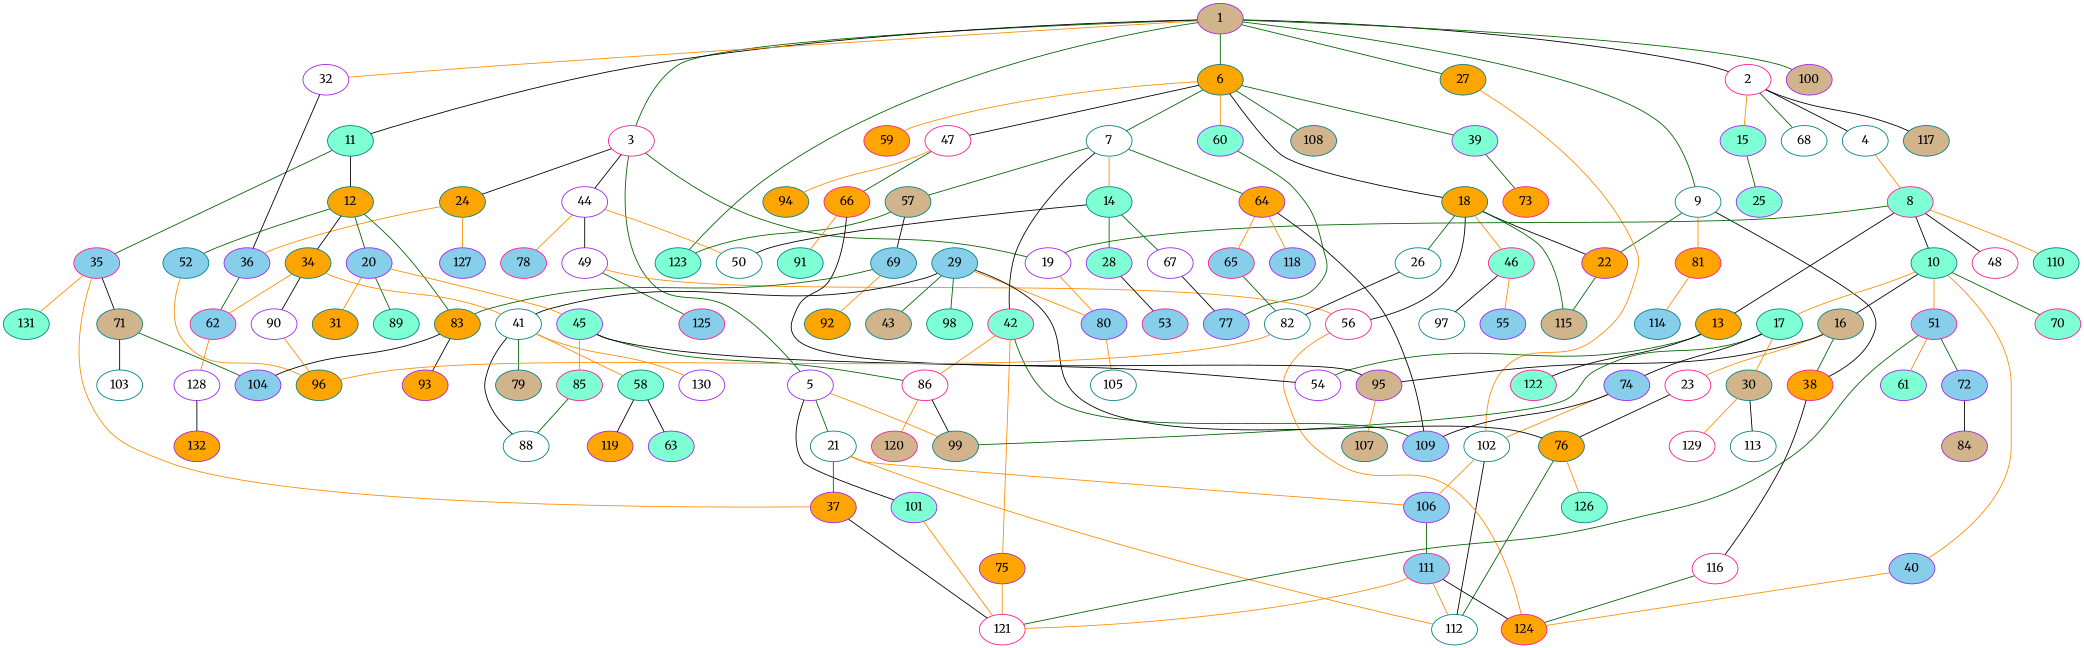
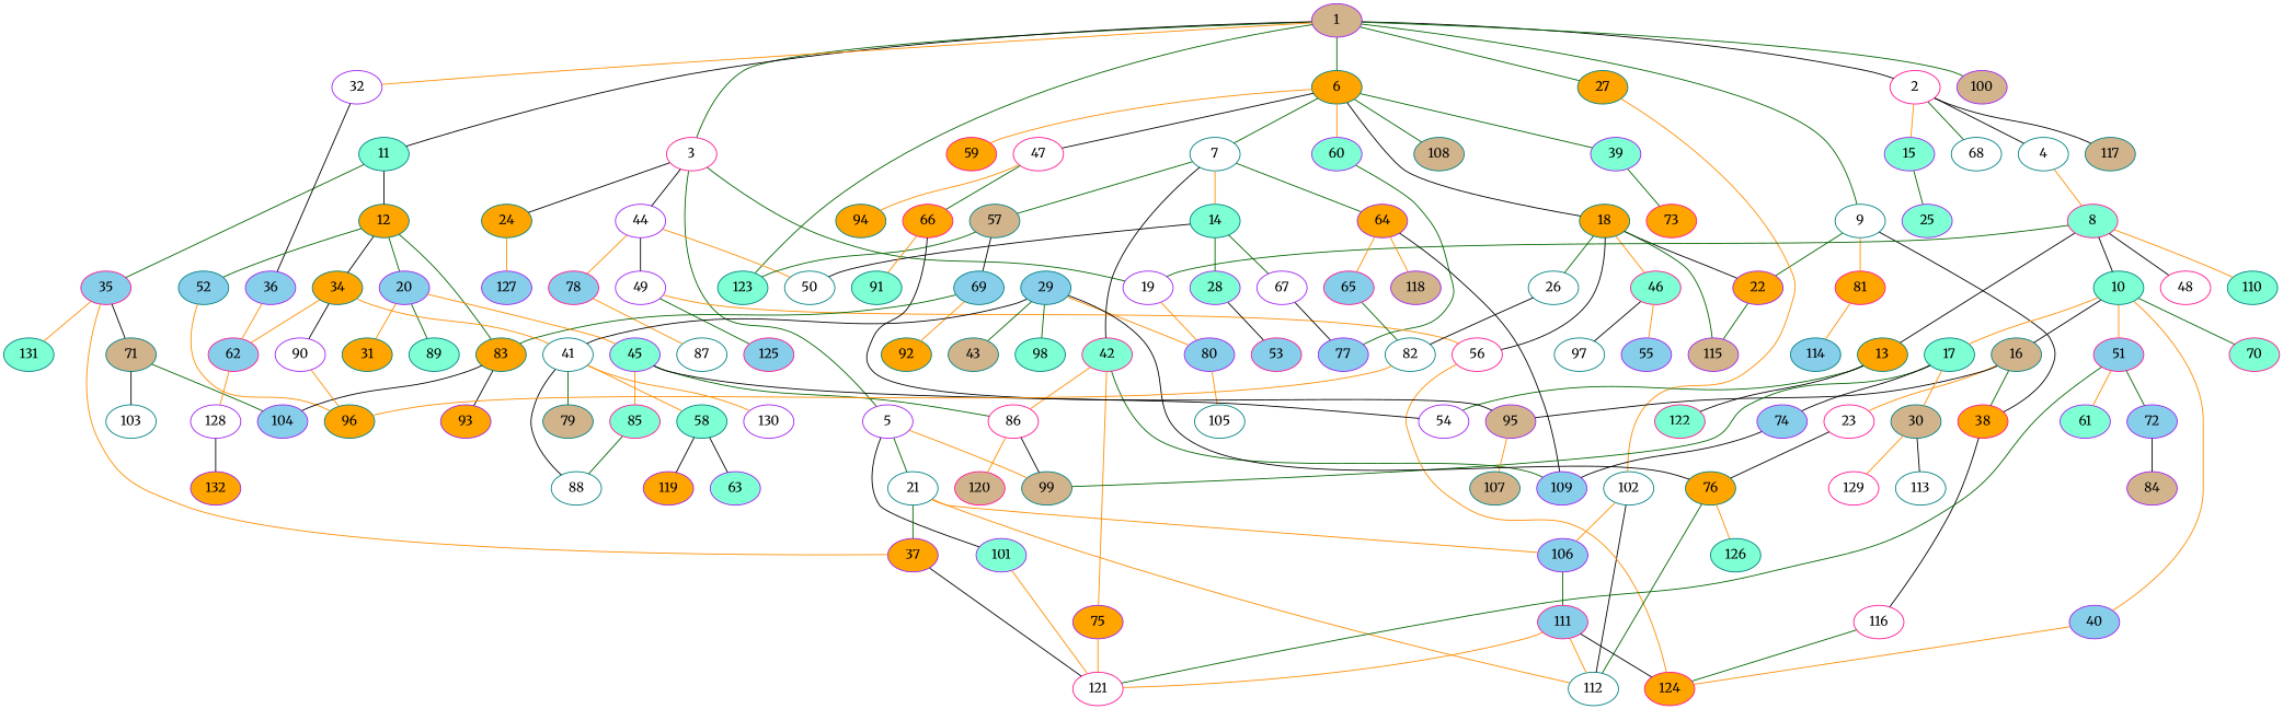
  graph {
    fontname=Merriweather
    node [color=teal fillcolor=white fontname=Merriweather style=filled]
    edge [color=darkorange fontname=Merriweather]
    1 [color=purple fillcolor=tan]
    2 [color=deeppink]
    3 [color=deeppink]
    6 [fillcolor=orange]
    9
    11 [fillcolor=aquamarine]
    27 [fillcolor=orange]
    32 [color=purple]
    100 [color=purple fillcolor=tan]
    123 [fillcolor=aquamarine]
    4
    15 [color=purple fillcolor=aquamarine]
    68
    117 [fillcolor=tan]
    5 [color=purple]
    19 [color=purple]
    24 [fillcolor=orange]
    44 [color=purple]
    7
    18 [fillcolor=orange]
    39 [color=purple fillcolor=aquamarine]
    47 [color=deeppink]
    59 [color=deeppink fillcolor=orange]
    60 [color=purple fillcolor=aquamarine]
    108 [fillcolor=tan]
    22 [color=purple fillcolor=orange]
    38 [color=deeppink fillcolor=orange]
    81 [color=deeppink fillcolor=orange]
    12 [fillcolor=orange]
    35 [color=deeppink fillcolor=skyblue]
    102
    36 [color=purple fillcolor=skyblue]
    8 [color=deeppink fillcolor=aquamarine]
    25 [color=purple fillcolor=aquamarine]
    21
    99 [fillcolor=tan]
    101 [color=purple fillcolor=aquamarine]
    80 [color=purple fillcolor=skyblue]
    127 [color=purple fillcolor=skyblue]
    50
    49 [color=purple]
    78 [color=deeppink fillcolor=skyblue]
    10 [fillcolor=aquamarine]
    13 [fillcolor=orange]
    48 [color=deeppink]
    110 [fillcolor=aquamarine]
    37 [color=purple fillcolor=orange]
    106 [color=purple fillcolor=skyblue]
    112
    121 [color=deeppink]
    14 [fillcolor=aquamarine]
    42 [color=deeppink fillcolor=aquamarine]
    57 [fillcolor=tan]
    64 [color=purple fillcolor=orange]
    26
    46 [color=deeppink fillcolor=aquamarine]
    56 [color=deeppink]
-   115 [fillcolor=tan]
+   115 [color=purple fillcolor=tan]
    73 [color=deeppink fillcolor=orange]
    66 [color=deeppink fillcolor=orange]
    94 [fillcolor=orange]
    77 [color=purple fillcolor=skyblue]
    28 [color=purple fillcolor=aquamarine]
    67 [color=purple]
    75 [color=purple fillcolor=orange]
    86 [color=deeppink]
    109 [color=purple fillcolor=skyblue]
    69 [fillcolor=skyblue]
    65 [color=deeppink fillcolor=skyblue]
-   118 [color=purple fillcolor=skyblue]
+   118 [color=purple fillcolor=tan]
    16 [fillcolor=tan]
    17 [fillcolor=aquamarine]
    40 [color=purple fillcolor=skyblue]
    51 [color=deeppink fillcolor=skyblue]
    70 [color=deeppink fillcolor=aquamarine]
    54 [color=purple]
    122 [color=deeppink fillcolor=aquamarine]
    116 [color=deeppink]
    23 [color=deeppink]
    95 [color=purple fillcolor=tan]
    30 [fillcolor=tan]
    74 [color=purple fillcolor=skyblue]
    29 [fillcolor=skyblue]
    76 [fillcolor=orange]
    41
    43 [fillcolor=tan]
    98 [fillcolor=aquamarine]
    124 [color=deeppink fillcolor=orange]
    61 [color=purple fillcolor=aquamarine]
    72 [color=purple fillcolor=skyblue]
    20 [color=purple fillcolor=skyblue]
    34 [fillcolor=orange]
    52 [fillcolor=skyblue]
    83 [fillcolor=orange]
    71 [fillcolor=tan]
    131 [fillcolor=aquamarine]
    31 [fillcolor=orange]
    45 [color=purple fillcolor=aquamarine]
    89 [fillcolor=aquamarine]
    62 [color=deeppink fillcolor=skyblue]
    90 [color=purple]
    96 [fillcolor=orange]
    104 [color=purple fillcolor=skyblue]
    93 [color=purple fillcolor=orange]
    53 [color=deeppink fillcolor=skyblue]
    107 [fillcolor=tan]
    113
    129 [color=deeppink]
    82
    55 [color=purple fillcolor=skyblue]
    97
    114 [fillcolor=skyblue]
    105
    85 [color=deeppink fillcolor=aquamarine]
    111 [color=deeppink fillcolor=skyblue]
    126 [fillcolor=aquamarine]
    58 [fillcolor=aquamarine]
    79 [fillcolor=tan]
    88
    130 [color=purple]
    128 [color=purple]
    103
    63 [color=purple fillcolor=aquamarine]
    119 [color=purple fillcolor=orange]
    120 [color=deeppink fillcolor=tan]
    125 [color=deeppink fillcolor=skyblue]
+   87
    91 [fillcolor=aquamarine]
    84 [color=purple fillcolor=tan]
    92 [fillcolor=orange]
    132 [color=purple fillcolor=orange]
    1 -- 2 [color=black]
    1 -- 3 [color=darkgreen]
    1 -- 6 [color=darkgreen]
    1 -- 9 [color=darkgreen]
    1 -- 11 [color=black]
    1 -- 27 [color=darkgreen]
    1 -- 32
    1 -- 100 [color=darkgreen]
    1 -- 123 [color=darkgreen]
    2 -- 4 [color=black]
    2 -- 15
    2 -- 68 [color=darkgreen]
    2 -- 117 [color=black]
    3 -- 5 [color=darkgreen]
    3 -- 19 [color=darkgreen]
    3 -- 24 [color=black]
    3 -- 44 [color=black]
    6 -- 7 [color=darkgreen]
    6 -- 18 [color=black]
    6 -- 39 [color=darkgreen]
    6 -- 47 [color=black]
    6 -- 59
    6 -- 60
    6 -- 108 [color=darkgreen]
    9 -- 22 [color=darkgreen]
    9 -- 38 [color=black]
    9 -- 81
    11 -- 12 [color=black]
    11 -- 35 [color=darkgreen]
    27 -- 102
    32 -- 36 [color=black]
    4 -- 8
    15 -- 25 [color=darkgreen]
    5 -- 21 [color=darkgreen]
    5 -- 99
    5 -- 101 [color=black]
    19 -- 80
-   24 -- 36
    24 -- 127
    44 -- 50
    44 -- 49 [color=black]
    44 -- 78
    7 -- 14
    7 -- 42 [color=black]
    7 -- 57 [color=darkgreen]
    7 -- 64 [color=darkgreen]
    18 -- 22 [color=black]
    18 -- 26 [color=darkgreen]
    18 -- 46
    18 -- 56 [color=black]
    18 -- 115 [color=darkgreen]
    39 -- 73 [color=darkgreen]
    47 -- 66 [color=darkgreen]
    47 -- 94
    60 -- 77 [color=darkgreen]
    22 -- 115 [color=darkgreen]
    38 -- 116 [color=black]
    81 -- 114
    12 -- 20 [color=darkgreen]
    12 -- 34 [color=black]
    12 -- 52 [color=darkgreen]
    12 -- 83 [color=darkgreen]
    35 -- 37
    35 -- 71 [color=black]
    35 -- 131
    102 -- 106
    102 -- 112 [color=black]
-   36 -- 62 [color=darkgreen]
+   36 -- 62
    8 -- 19 [color=darkgreen]
    8 -- 10 [color=black]
    8 -- 13 [color=black]
    8 -- 48 [color=black]
    8 -- 110
    21 -- 37 [color=darkgreen]
    21 -- 106
    21 -- 112
    101 -- 121
    80 -- 105
    49 -- 56
    49 -- 125 [color=darkgreen]
+   78 -- 87
    10 -- 16 [color=black]
    10 -- 17
    10 -- 40
    10 -- 51
    10 -- 70 [color=darkgreen]
    13 -- 54 [color=darkgreen]
    13 -- 122 [color=black]
    37 -- 121 [color=black]
    106 -- 111 [color=darkgreen]
    14 -- 50 [color=black]
    14 -- 28 [color=darkgreen]
    14 -- 67 [color=darkgreen]
    42 -- 75
    42 -- 86
    42 -- 109 [color=darkgreen]
    57 -- 123 [color=darkgreen]
    57 -- 69 [color=black]
    64 -- 109 [color=black]
    64 -- 65
    64 -- 118
    26 -- 82 [color=black]
    46 -- 55
    46 -- 97 [color=black]
    56 -- 124
    66 -- 95 [color=black]
    66 -- 91
    28 -- 53 [color=black]
    67 -- 77 [color=black]
    75 -- 121
    86 -- 99 [color=black]
    86 -- 120
    69 -- 83 [color=darkgreen]
    69 -- 92
    65 -- 82 [color=darkgreen]
    16 -- 38 [color=darkgreen]
    16 -- 23
    16 -- 95 [color=black]
    17 -- 99 [color=darkgreen]
    17 -- 30
    17 -- 74 [color=black]
    40 -- 124
    51 -- 121 [color=darkgreen]
    51 -- 61
    51 -- 72 [color=darkgreen]
    116 -- 124 [color=darkgreen]
    23 -- 76 [color=black]
    95 -- 107
    30 -- 113 [color=black]
    30 -- 129
-   74 -- 102
    74 -- 109 [color=black]
    29 -- 80
    29 -- 76 [color=black]
    29 -- 41 [color=black]
    29 -- 43 [color=darkgreen]
    29 -- 98 [color=darkgreen]
    76 -- 112 [color=darkgreen]
    76 -- 126
    41 -- 58
    41 -- 79 [color=darkgreen]
    41 -- 88 [color=black]
    41 -- 130
    72 -- 84 [color=black]
    20 -- 31
    20 -- 45
    20 -- 89 [color=darkgreen]
    34 -- 41
    34 -- 62
    34 -- 90 [color=black]
    52 -- 96
    83 -- 104 [color=black]
    83 -- 93 [color=black]
    71 -- 104 [color=darkgreen]
    71 -- 103 [color=black]
    45 -- 86 [color=darkgreen]
    45 -- 54 [color=black]
    45 -- 85
    62 -- 128
    90 -- 96
    82 -- 96
    85 -- 88 [color=darkgreen]
    111 -- 112
    111 -- 121
    111 -- 124 [color=black]
    58 -- 63 [color=black]
    58 -- 119 [color=black]
    128 -- 132 [color=black]
  }
